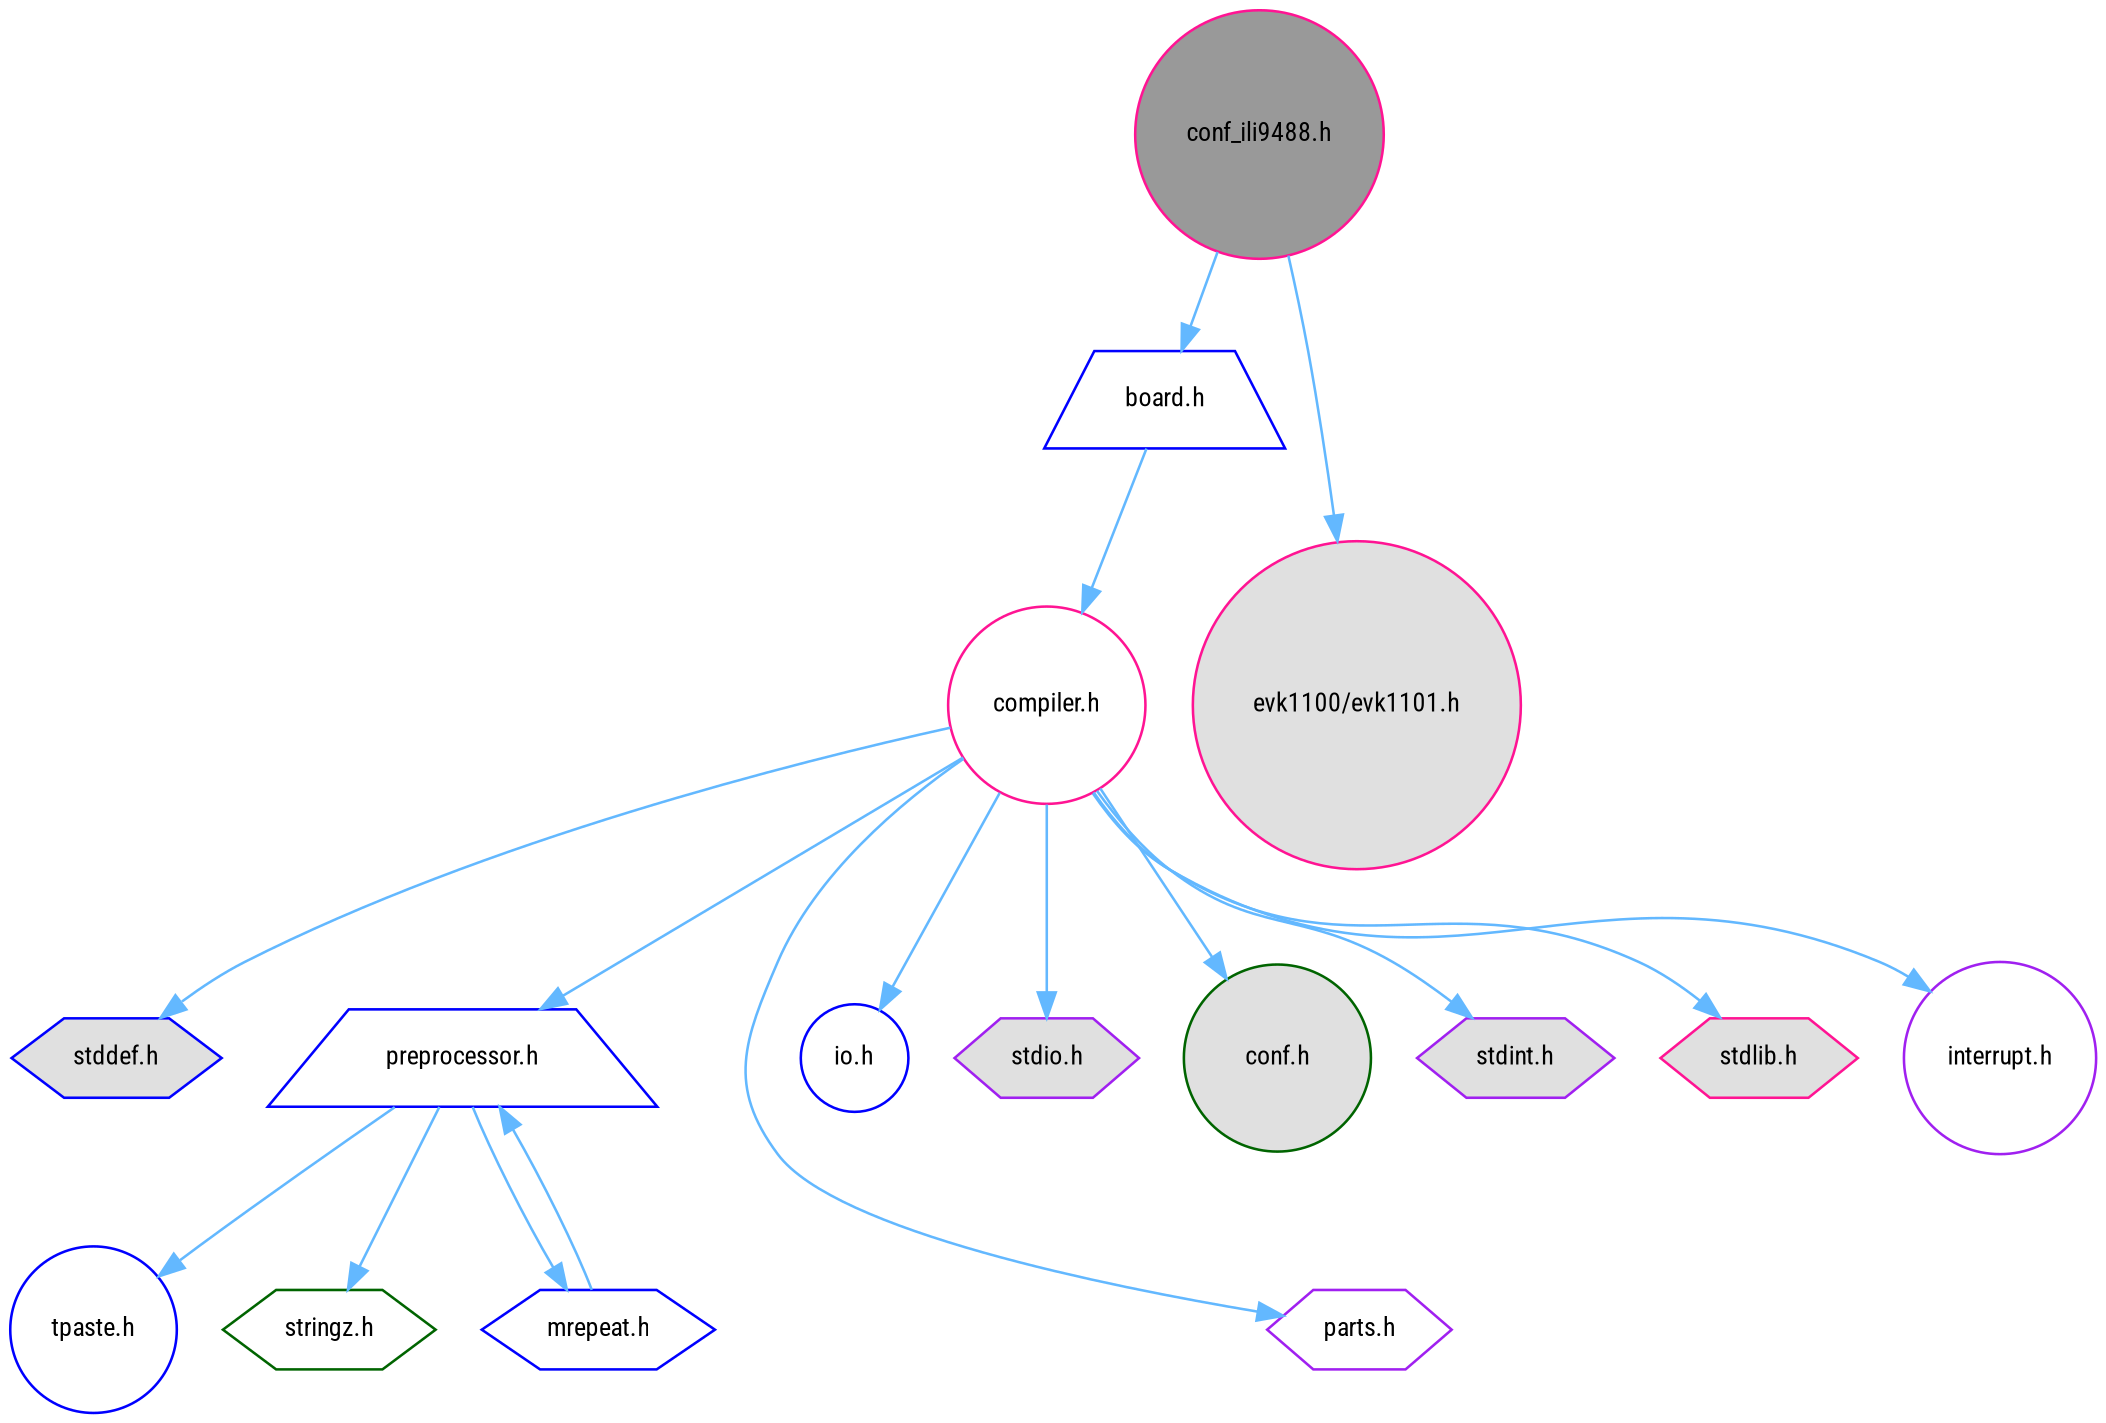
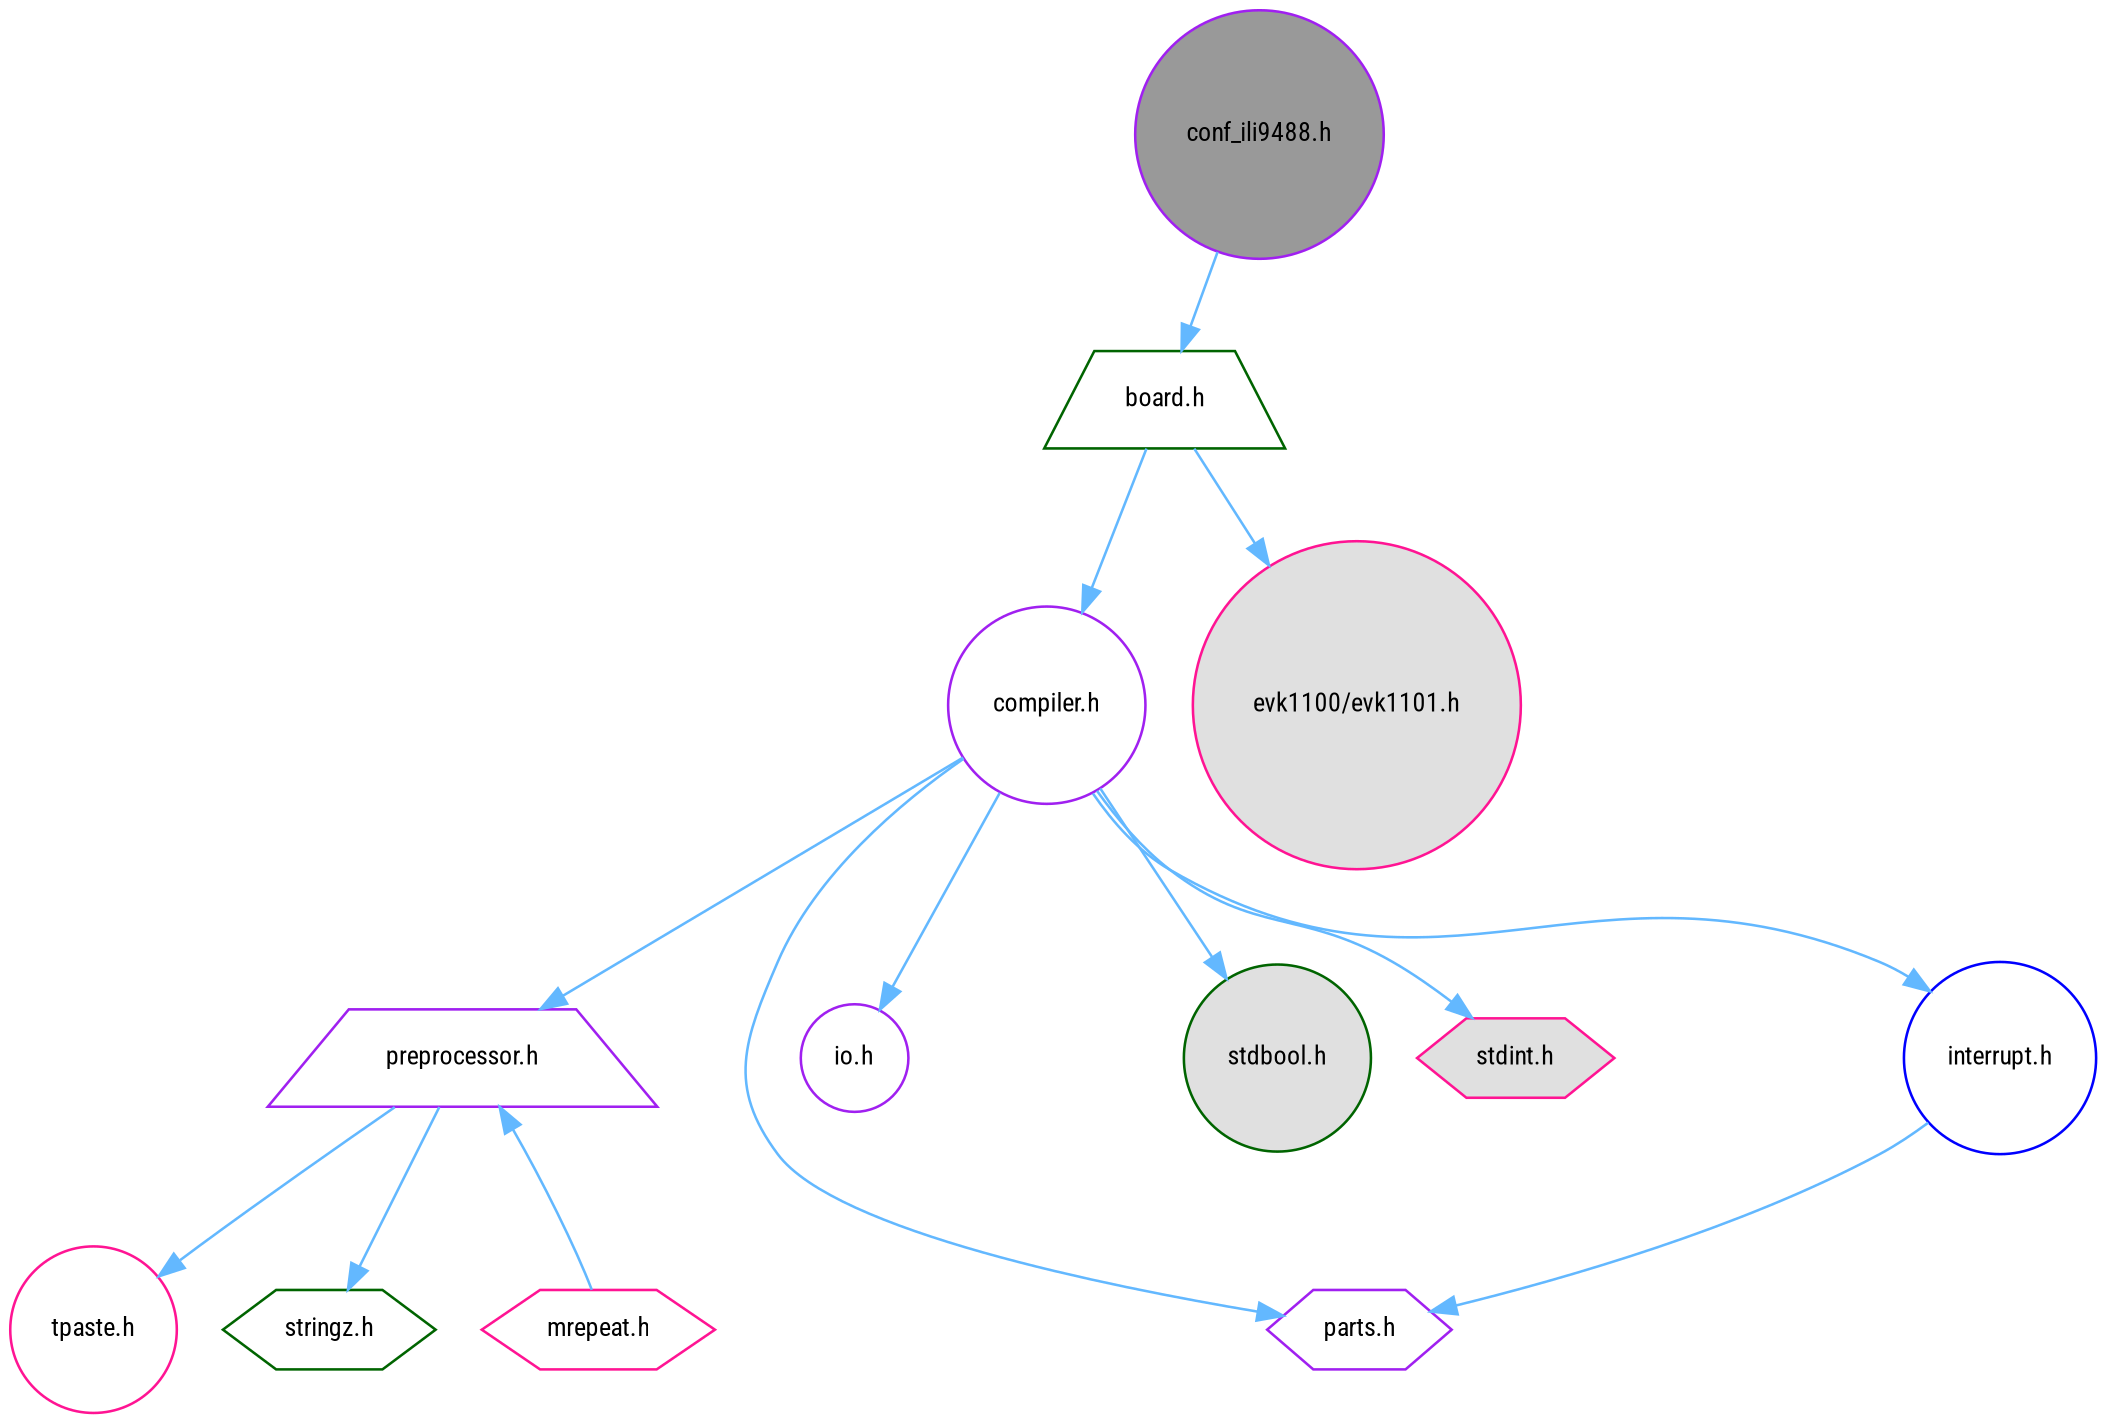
  digraph {
    fontname="Roboto Condensed"
    node [color=purple fillcolor=white fontname="Roboto Condensed" fontsize=10 shape=circle style=filled]
    edge [color=steelblue1 fontname="Roboto Condensed" fontsize=10 labelfontname=FreeSans labelfontsize=10 style=solid]
-   n1 [color=deeppink fillcolor=grey60 fontcolor=black height=0.2 label="conf_ili9488.h" width=0.4]
-   n2 [color=blue height=0.2 label="board.h" shape=trapezium width=0.4]
-   n3 [color=deeppink height=0.2 label="compiler.h" width=0.4]
+   n1 [fillcolor=grey60 fontcolor=black height=0.2 label="conf_ili9488.h" width=0.4]
+   n2 [color=darkgreen height=0.2 label="board.h" shape=trapezium width=0.4]
+   n3 [height=0.2 label="compiler.h" width=0.4]
    n4 [color=deeppink fillcolor="#E0E0E0" height=0.2 label="evk1100/evk1101.h" width=0.4]
-   n5 [color=blue fillcolor="#E0E0E0" height=0.2 label="stddef.h" shape=hexagon width=0.4]
    n6 [height=0.2 label="parts.h" shape=hexagon width=0.4]
-   n7 [color=blue height=0.2 label="preprocessor.h" shape=trapezium width=0.4]
-   n8 [color=blue height=0.2 label="io.h" width=0.4]
-   n9 [fillcolor="#E0E0E0" height=0.2 label="stdio.h" shape=hexagon width=0.4]
-   n10 [color=darkgreen fillcolor="#E0E0E0" height=0.2 label="conf.h" width=0.4]
-   n11 [fillcolor="#E0E0E0" height=0.2 label="stdint.h" shape=hexagon width=0.4]
-   n12 [color=deeppink fillcolor="#E0E0E0" height=0.2 label="stdlib.h" shape=hexagon width=0.4]
-   n13 [height=0.2 label="interrupt.h" width=0.4]
-   n14 [color=blue height=0.2 label="tpaste.h" width=0.4]
+   n7 [height=0.2 label="preprocessor.h" shape=trapezium width=0.4]
+   n8 [height=0.2 label="io.h" width=0.4]
+   n10 [color=darkgreen fillcolor="#E0E0E0" height=0.2 label="stdbool.h" width=0.4]
+   n11 [color=deeppink fillcolor="#E0E0E0" height=0.2 label="stdint.h" shape=hexagon width=0.4]
+   n13 [color=blue height=0.2 label="interrupt.h" width=0.4]
+   n14 [color=deeppink height=0.2 label="tpaste.h" width=0.4]
    n15 [color=darkgreen height=0.2 label="stringz.h" shape=hexagon width=0.4]
-   n16 [color=blue height=0.2 label="mrepeat.h" shape=hexagon width=0.4]
+   n16 [color=deeppink height=0.2 label="mrepeat.h" shape=hexagon width=0.4]
    n1 -> n2
    n2 -> n3
-   n1 -> n4
-   n3 -> n5
+   n2 -> n4
    n3 -> n6
    n3 -> n7
    n3 -> n8
-   n3 -> n9
    n3 -> n10
    n3 -> n11
-   n3 -> n12
    n3 -> n13
    n7 -> n14
    n7 -> n15
-   n7 -> n16
+   n13 -> n6
    n16 -> n7
  }
